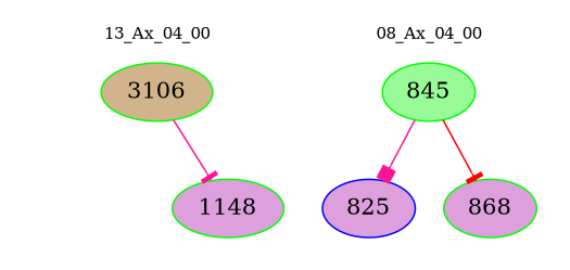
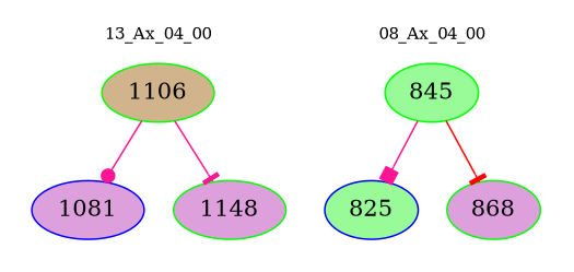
  digraph {
    node [color=green fillcolor=plum style=filled]
    edge [arrowhead=tee color=deeppink style=solid]
-   n1 [fillcolor=tan label=3106]
+   n1 [fillcolor=tan label=1106]
+   n2 [color=blue label=1081]
    n3 [label=1148]
    n4 [fillcolor=palegreen label=845]
-   n5 [color=blue label=825]
+   n5 [color=blue fillcolor=palegreen label=825]
    n6 [label=868]
    subgraph cluster_1 {
      color=white
      fontsize=10
      label="13_Ax_04_00"
      n1
+     n2
      n3
    }
    subgraph cluster_2 {
      color=white
      fontsize=10
      label="08_Ax_04_00"
      n4
      n5
      n6
    }
+   n1 -> n2 [arrowhead=dot]
    n1 -> n3
    n4 -> n5 [arrowhead=box]
    n4 -> n6 [color=red]
  }
